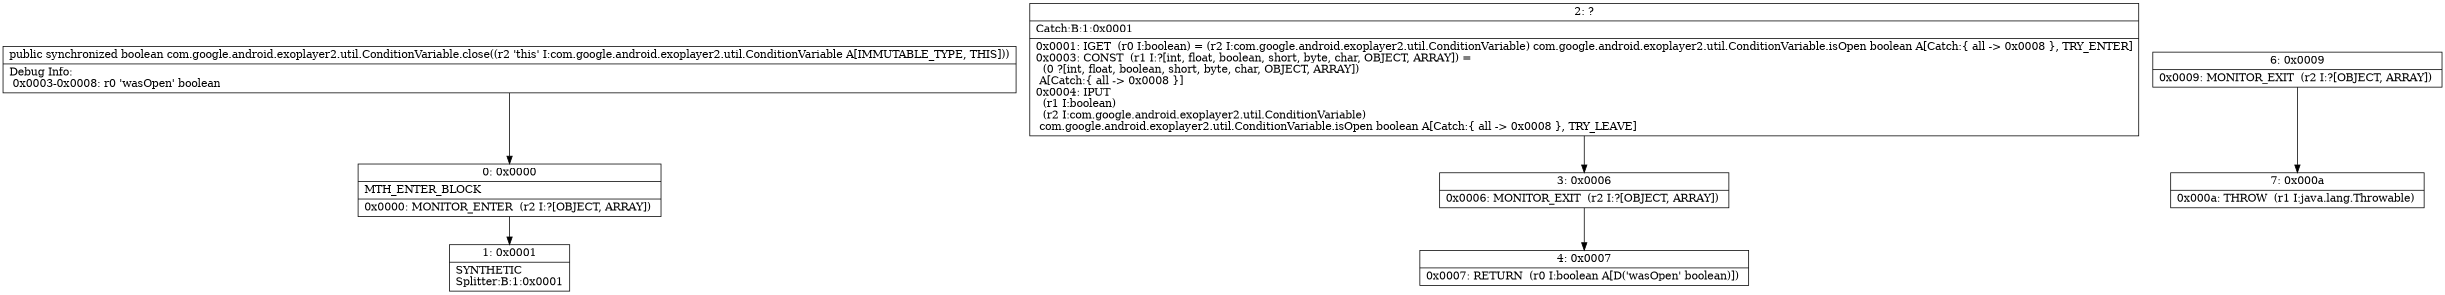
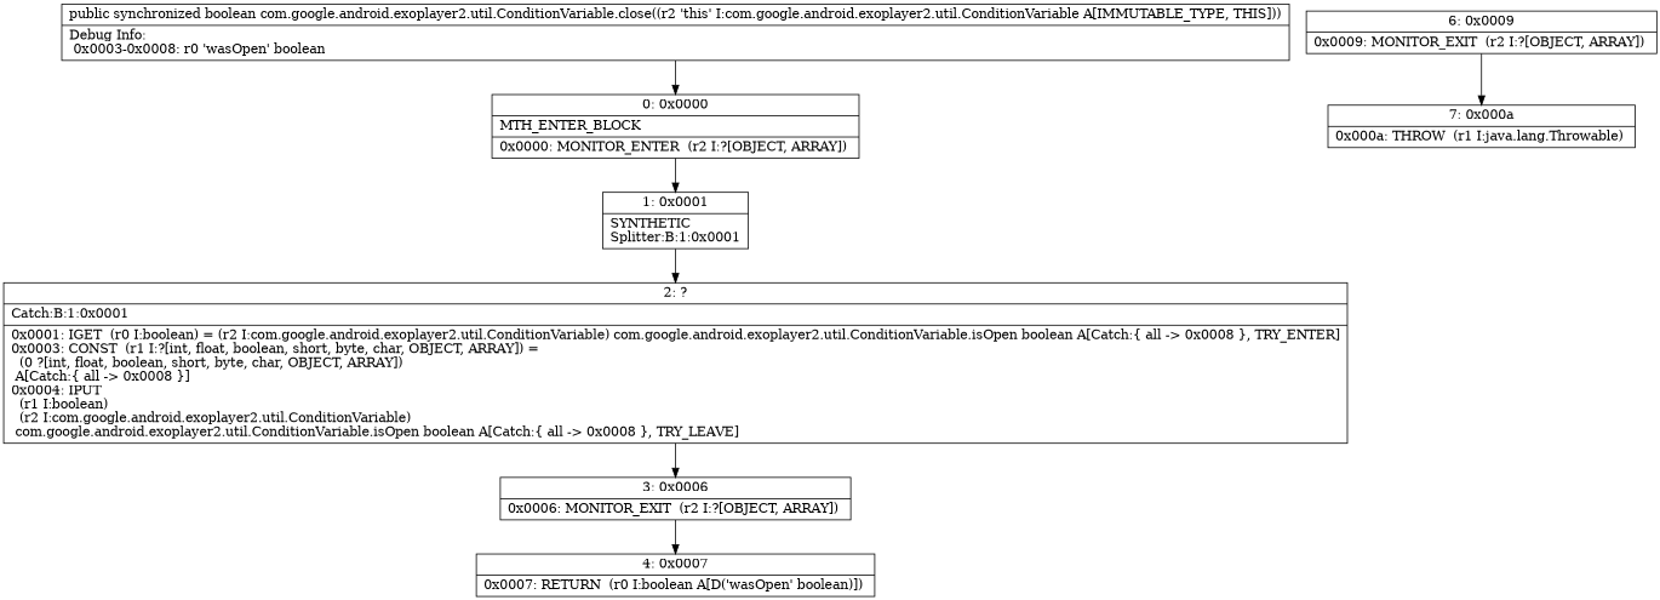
  digraph {
    node [shape=record]
    n1 [label="{0\:\ 0x0000|MTH_ENTER_BLOCK\l|0x0000: MONITOR_ENTER  (r2 I:?[OBJECT, ARRAY]) \l}"]
    n2 [label="{1\:\ 0x0001|SYNTHETIC\lSplitter:B:1:0x0001\l}"]
    n3 [label="{2\:\ ?|Catch:B:1:0x0001\l|0x0001: IGET  (r0 I:boolean) = (r2 I:com.google.android.exoplayer2.util.ConditionVariable) com.google.android.exoplayer2.util.ConditionVariable.isOpen boolean A[Catch:\{ all \-\> 0x0008 \}, TRY_ENTER]\l0x0003: CONST  (r1 I:?[int, float, boolean, short, byte, char, OBJECT, ARRAY]) = \l  (0 ?[int, float, boolean, short, byte, char, OBJECT, ARRAY])\l A[Catch:\{ all \-\> 0x0008 \}]\l0x0004: IPUT  \l  (r1 I:boolean)\l  (r2 I:com.google.android.exoplayer2.util.ConditionVariable)\l com.google.android.exoplayer2.util.ConditionVariable.isOpen boolean A[Catch:\{ all \-\> 0x0008 \}, TRY_LEAVE]\l}"]
    n4 [label="{3\:\ 0x0006|0x0006: MONITOR_EXIT  (r2 I:?[OBJECT, ARRAY]) \l}"]
    n5 [label="{4\:\ 0x0007|0x0007: RETURN  (r0 I:boolean A[D('wasOpen' boolean)]) \l}"]
    n6 [label="{6\:\ 0x0009|0x0009: MONITOR_EXIT  (r2 I:?[OBJECT, ARRAY]) \l}"]
    n7 [label="{7\:\ 0x000a|0x000a: THROW  (r1 I:java.lang.Throwable) \l}"]
    n8 [label="{public synchronized boolean com.google.android.exoplayer2.util.ConditionVariable.close((r2 'this' I:com.google.android.exoplayer2.util.ConditionVariable A[IMMUTABLE_TYPE, THIS]))  | Debug Info:\l  0x0003\-0x0008: r0 'wasOpen' boolean\l}"]
    n1 -> n2
+   n2 -> n3
    n3 -> n4
    n4 -> n5
    n6 -> n7
    n8 -> n1
  }
